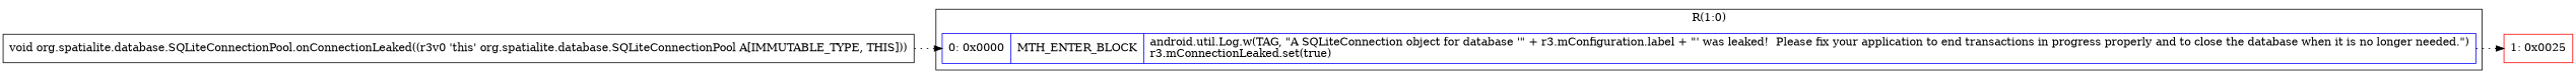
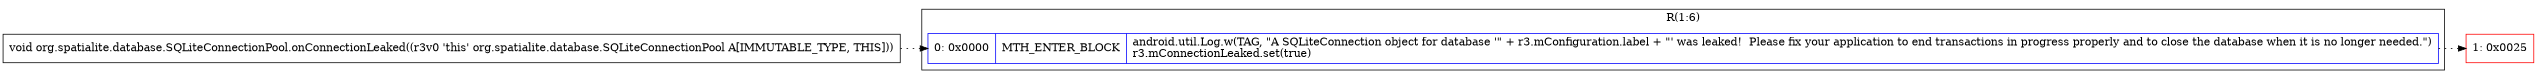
  digraph {
    rankdir=LR
    node [shape=record]
    edge [style=dotted]
    n1 [color=blue label="{0\:\ 0x0000|MTH_ENTER_BLOCK\l|android.util.Log.w(TAG, \"A SQLiteConnection object for database '\" + r3.mConfiguration.label + \"' was leaked!  Please fix your application to end transactions in progress properly and to close the database when it is no longer needed.\")\lr3.mConnectionLeaked.set(true)\l}"]
    n2 [color=red label="{1\:\ 0x0025}"]
    n3 [label="{void org.spatialite.database.SQLiteConnectionPool.onConnectionLeaked((r3v0 'this' org.spatialite.database.SQLiteConnectionPool A[IMMUTABLE_TYPE, THIS])) }"]
    subgraph cluster_1 {
-     label="R(1:0)"
+     label="R(1:6)"
      n1
    }
    n1 -> n2
    n3 -> n1
  }
